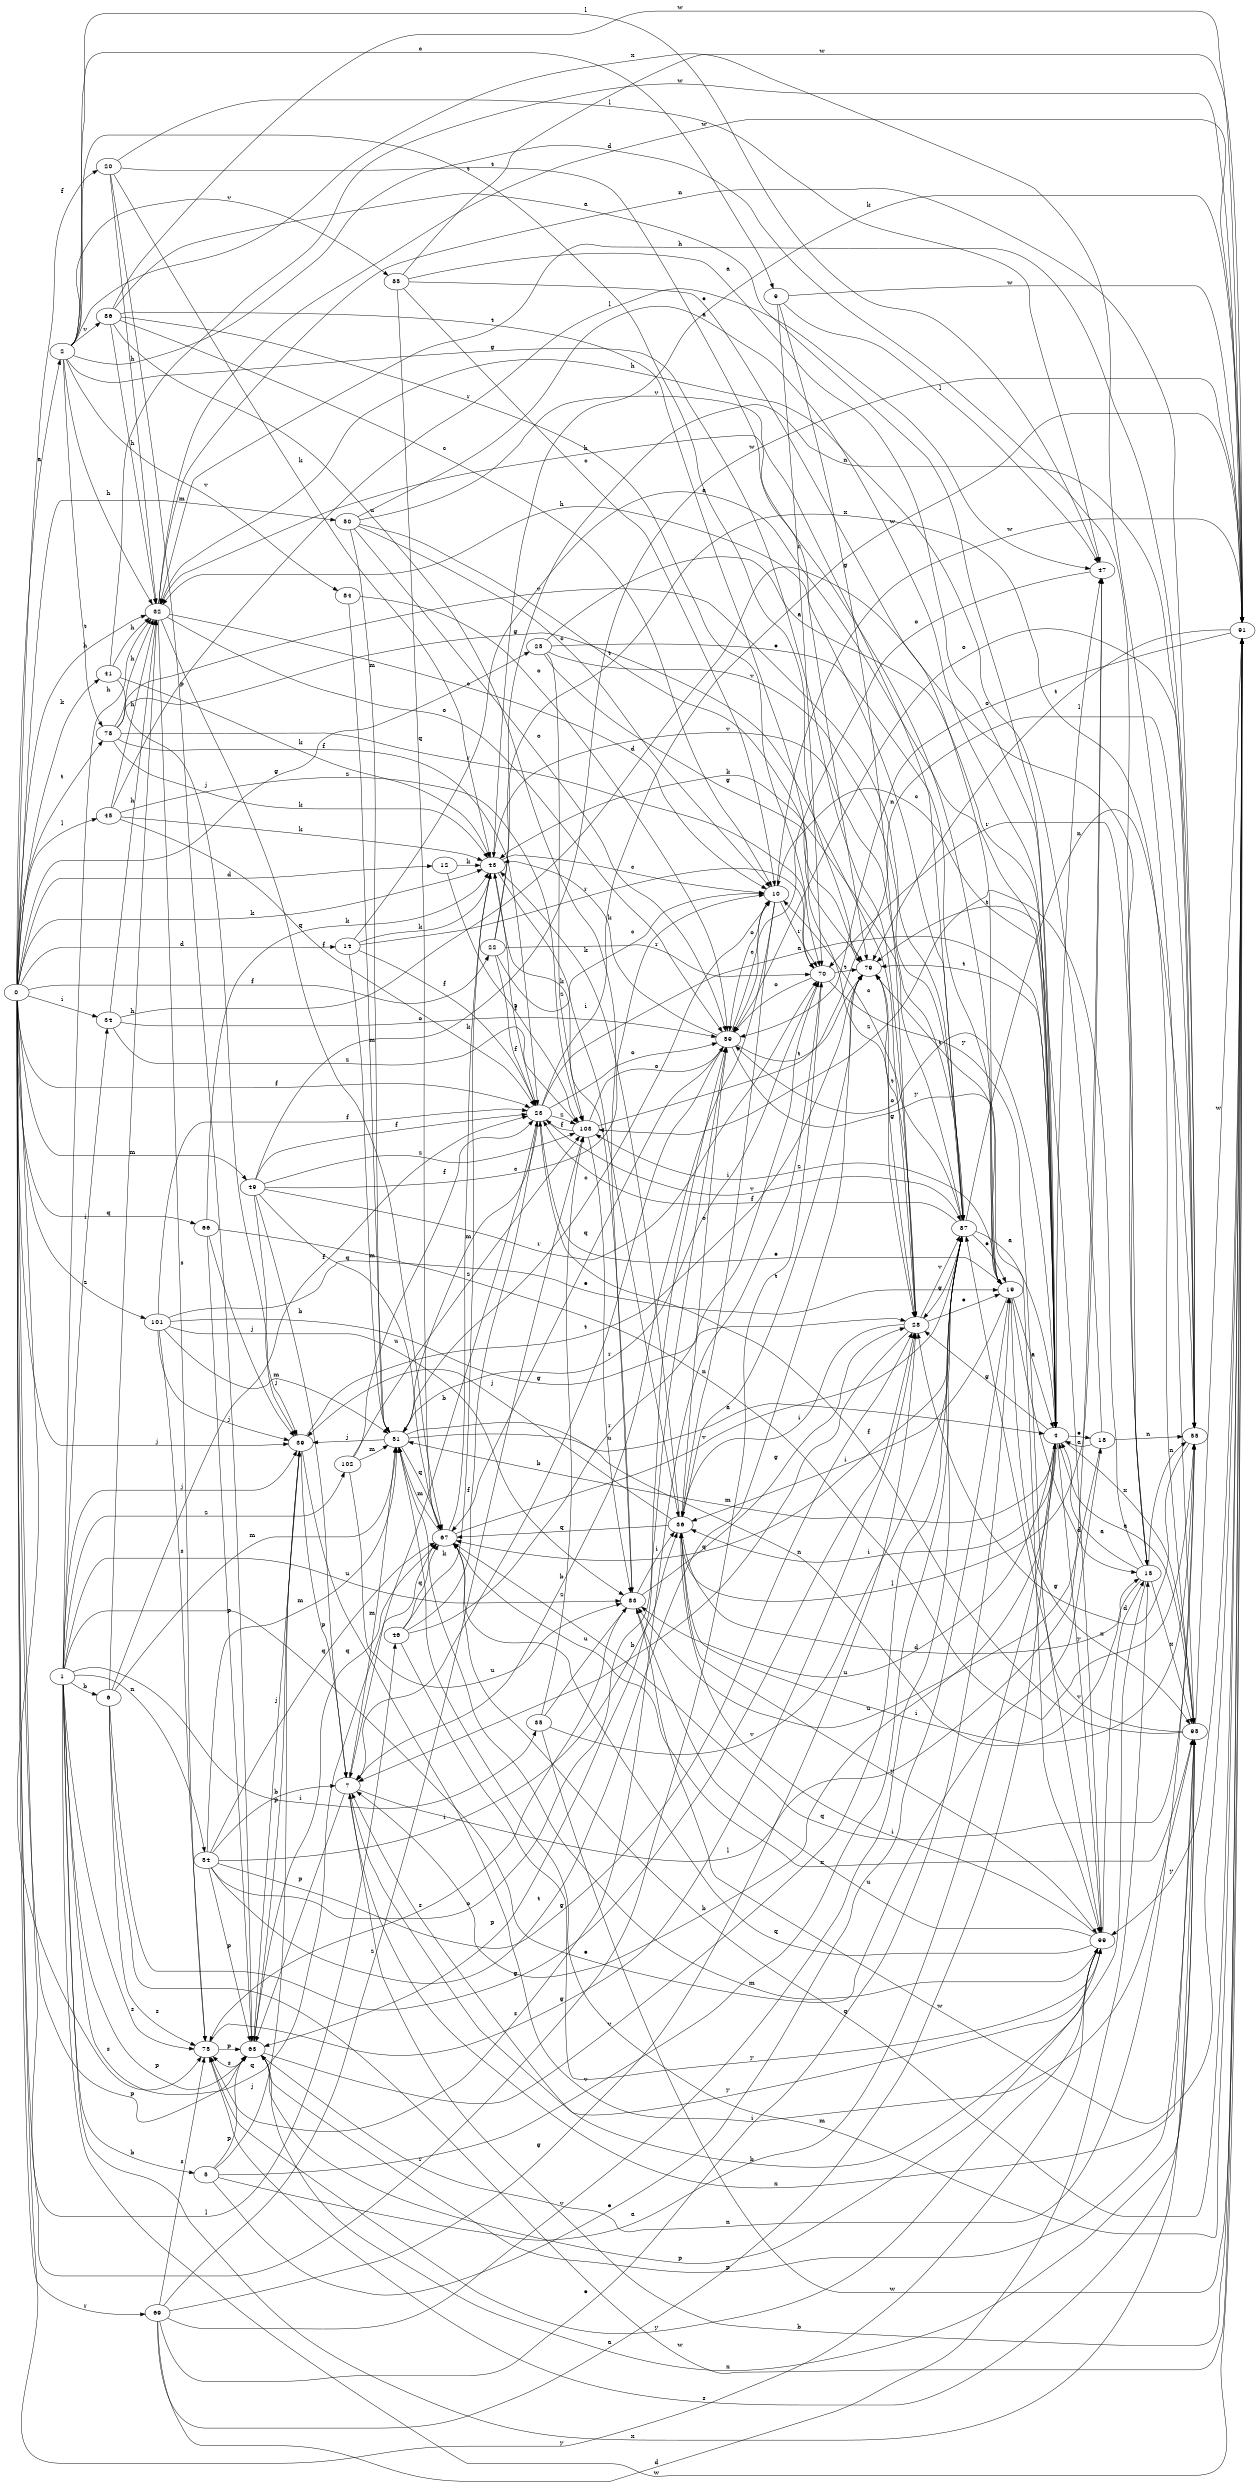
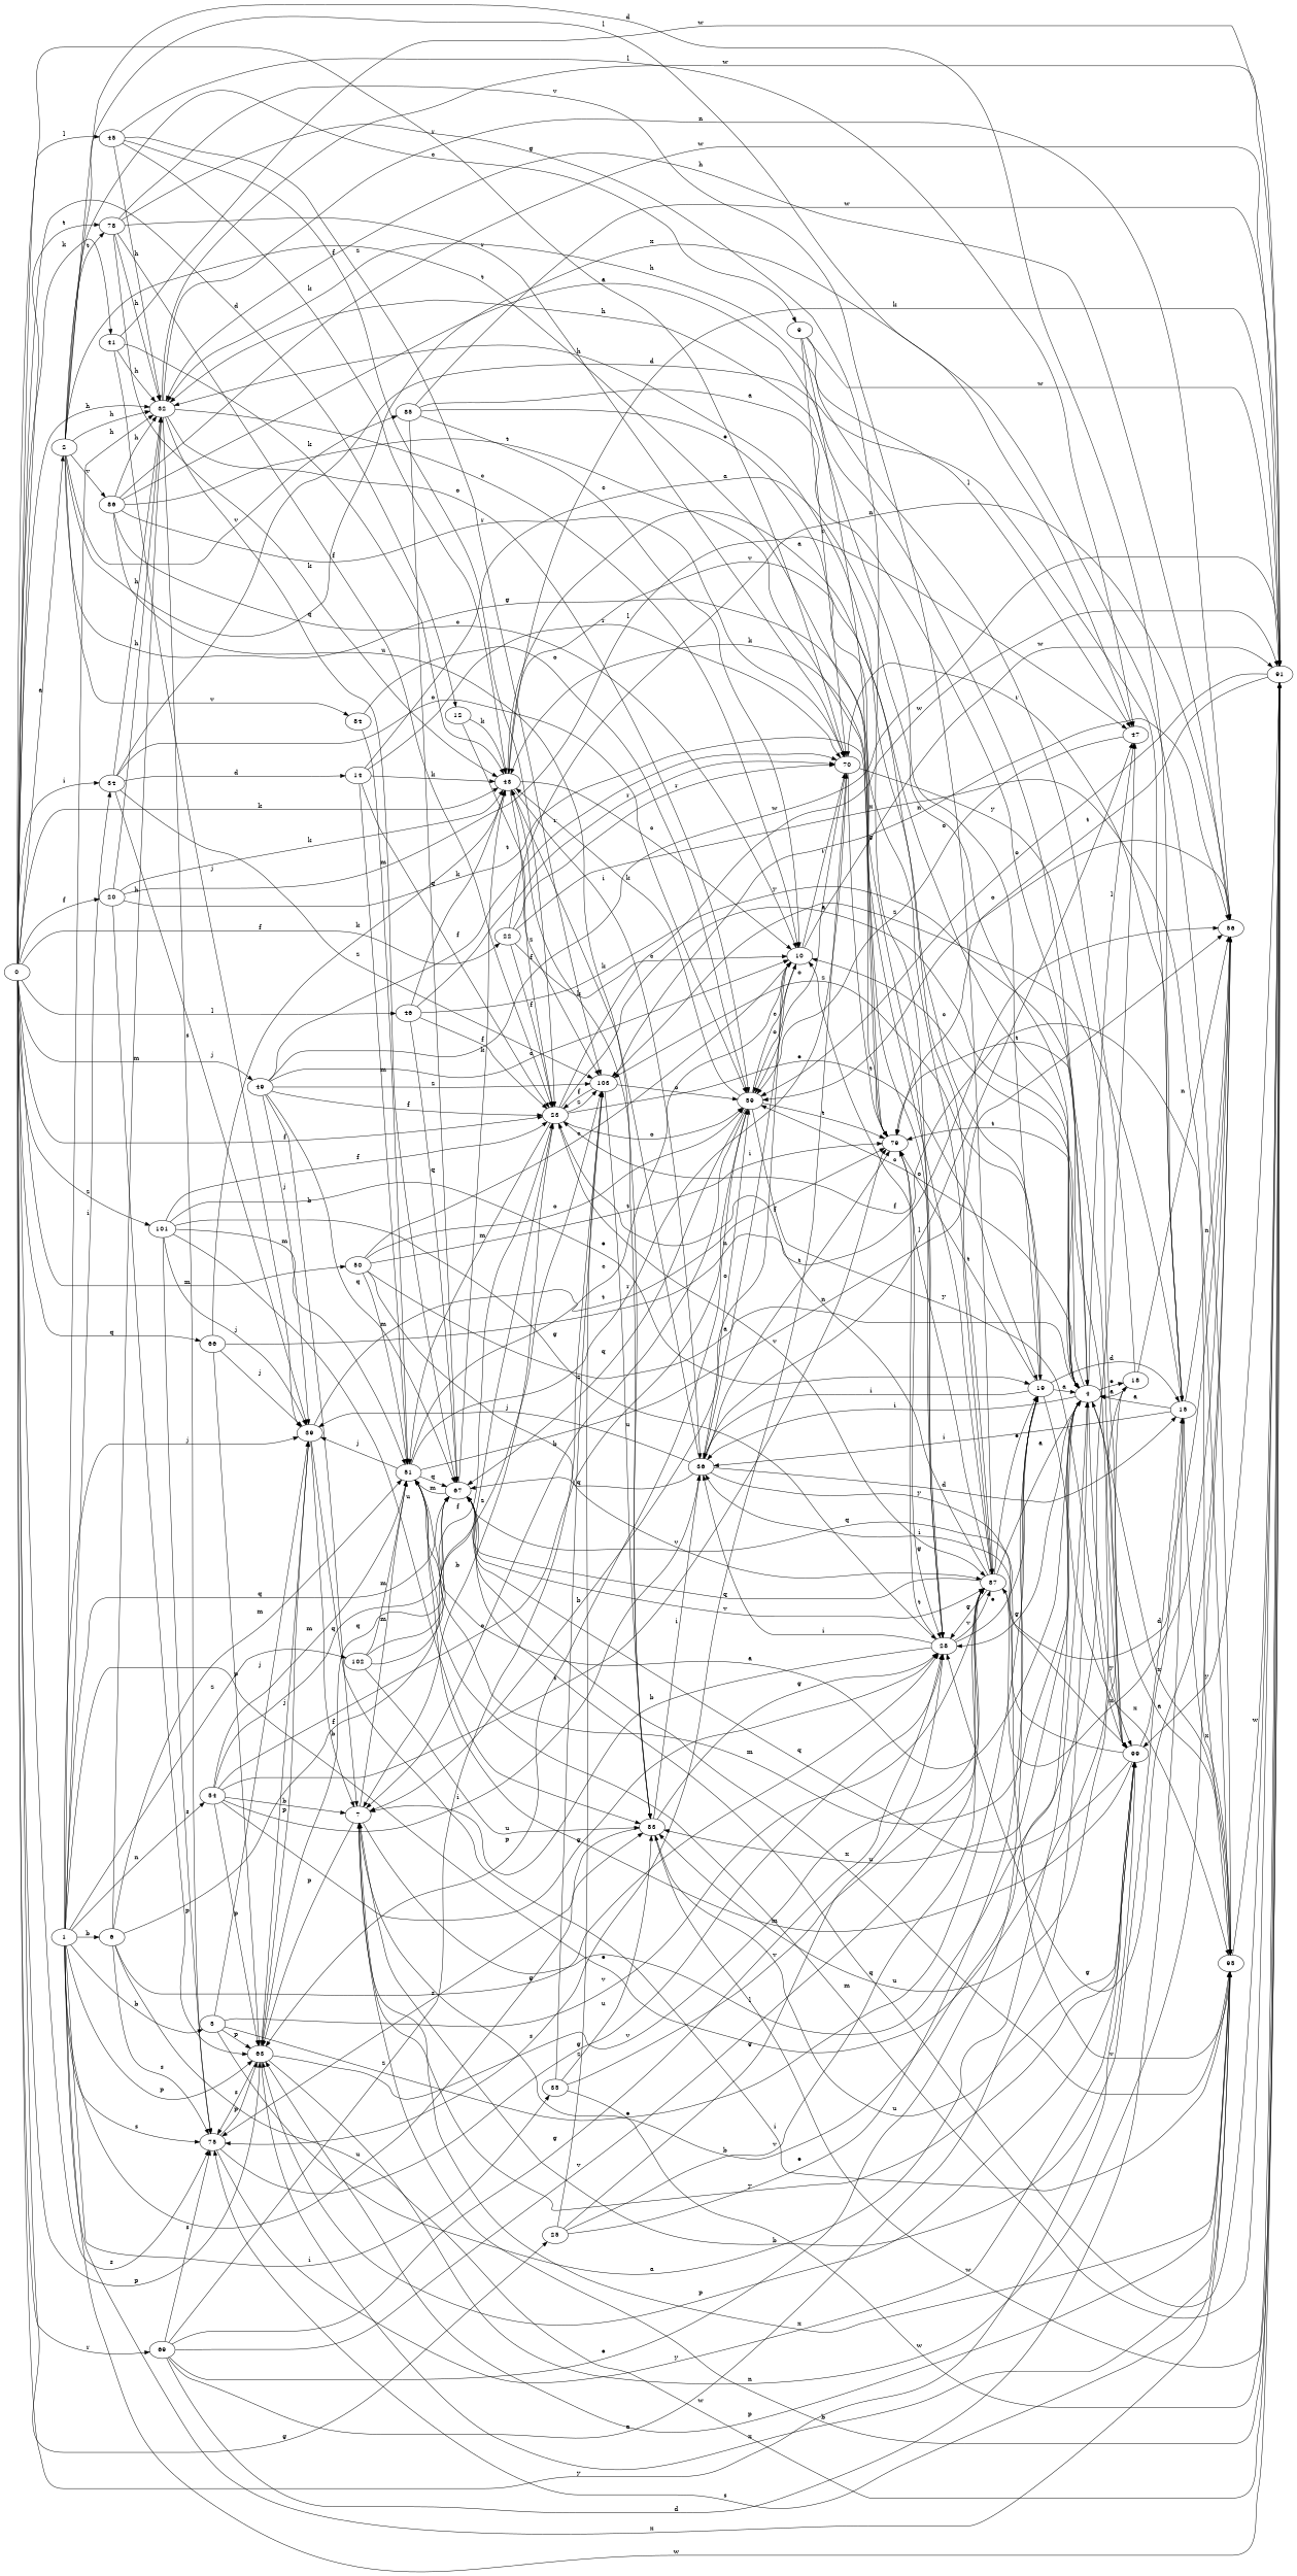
  strict digraph {
    rankdir=LR
    0
    2
    12
    14
    20
    22
    23
    25
    32
    34
    39
    41
    43
    45
    46
    49
    50
    63
    66
    69
    70
    75
    78
    99
    101
    95
    9
    15
    28
    47
    79
    84
    85
    86
    103
    4
    51
    10
-   55
+   55 [label=56]
    91
    7
    59
    19
    87
    67
    36
    83
    1
    5
    6
    18
    35
    54
    102
    0 -> 2 [label=a]
    0 -> 12 [label=d]
-   0 -> 14 [label=d]
+   34 -> 14 [label=d]
    0 -> 20 [label=f]
    0 -> 22 [label=f]
    0 -> 23 [label=f]
    0 -> 25 [label=g]
    0 -> 32 [label=h]
    0 -> 34 [label=i]
-   0 -> 39 [label=j]
+   34 -> 39 [label=j]
    0 -> 41 [label=k]
    0 -> 43 [label=k]
    0 -> 45 [label=l]
    0 -> 46 [label=l]
    0 -> 49 [label=m]
    0 -> 50 [label=m]
    0 -> 63 [label=p]
    0 -> 66 [label=q]
    0 -> 69 [label=r]
    0 -> 70 [label=r]
    0 -> 75 [label=s]
    0 -> 78 [label=t]
    0 -> 99 [label=y]
    0 -> 101 [label=z]
    2 -> 32 [label=h]
    2 -> 78 [label=t]
    2 -> 95 [label=x]
    2 -> 9 [label=c]
    2 -> 15 [label=d]
    2 -> 28 [label=g]
    2 -> 47 [label=l]
    2 -> 79 [label=t]
    2 -> 84 [label=v]
    2 -> 85 [label=v]
    2 -> 86 [label=v]
    12 -> 43 [label=k]
    12 -> 103 [label=z]
    14 -> 23 [label=f]
    14 -> 43 [label=k]
    14 -> 70 [label=r]
    14 -> 4 [label=a]
    14 -> 51 [label=m]
    20 -> 32 [label=h]
    20 -> 43 [label=k]
    20 -> 63 [label=p]
    20 -> 47 [label=l]
    20 -> 79 [label=t]
    22 -> 23 [label=f]
    22 -> 70 [label=r]
    22 -> 95 [label=x]
    22 -> 10 [label=c]
    22 -> 55 [label=n]
    23 -> 103 [label=z]
    23 -> 4 [label=a]
    23 -> 51 [label=m]
    23 -> 91 [label=w]
    23 -> 7 [label=b]
    23 -> 59 [label=o]
    23 -> 19 [label=e]
    23 -> 87 [label=v]
    25 -> 28 [label=g]
    25 -> 103 [label=z]
    25 -> 19 [label=e]
    25 -> 87 [label=v]
    32 -> 75 [label=s]
    32 -> 10 [label=c]
    32 -> 55 [label=n]
    32 -> 91 [label=w]
    32 -> 59 [label=o]
    32 -> 67 [label=q]
    34 -> 32 [label=h]
    34 -> 15 [label=d]
    34 -> 103 [label=z]
    34 -> 59 [label=o]
    39 -> 63 [label=p]
    39 -> 95 [label=i]
    39 -> 79 [label=t]
-   39 -> 7 [label=p]
+   39 -> 7 [label=b]
    41 -> 32 [label=h]
    41 -> 39 [label=j]
    41 -> 43 [label=k]
    41 -> 91 [label=w]
    43 -> 23 [label=f]
-   25 -> 4 [label=a]
+   43 -> 4 [label=a]
    43 -> 10 [label=c]
    43 -> 87 [label=v]
    43 -> 36 [label=i]
    45 -> 23 [label=f]
    45 -> 32 [label=h]
    45 -> 43 [label=k]
    45 -> 47 [label=l]
    45 -> 103 [label=z]
    46 -> 23 [label=f]
    46 -> 43 [label=k]
    46 -> 70 [label=r]
    46 -> 99 [label=y]
    46 -> 67 [label=q]
    49 -> 23 [label=f]
    49 -> 39 [label=j]
    49 -> 70 [label=r]
    49 -> 103 [label=z]
    49 -> 10 [label=c]
    49 -> 91 [label=w]
    49 -> 7 [label=b]
    49 -> 67 [label=q]
    50 -> 79 [label=t]
    50 -> 4 [label=a]
    50 -> 51 [label=m]
    50 -> 10 [label=c]
    50 -> 59 [label=o]
    50 -> 87 [label=v]
    63 -> 39 [label=j]
    63 -> 75 [label=s]
    63 -> 95 [label=x]
    63 -> 55 [label=n]
    63 -> 87 [label=v]
    63 -> 67 [label=q]
    66 -> 39 [label=j]
    66 -> 43 [label=k]
    66 -> 63 [label=p]
    66 -> 55 [label=n]
    69 -> 75 [label=s]
    69 -> 15 [label=d]
    69 -> 28 [label=g]
    69 -> 103 [label=z]
    69 -> 4 [label=a]
    69 -> 19 [label=e]
    69 -> 87 [label=v]
    70 -> 75 [label=s]
    70 -> 99 [label=y]
    70 -> 79 [label=t]
    70 -> 59 [label=o]
    75 -> 63 [label=p]
    75 -> 99 [label=y]
    75 -> 28 [label=g]
    78 -> 23 [label=f]
    78 -> 32 [label=h]
    78 -> 43 [label=k]
    78 -> 70 [label=r]
    78 -> 28 [label=g]
    78 -> 87 [label=v]
    99 -> 63 [label=p]
    99 -> 15 [label=d]
    99 -> 79 [label=t]
    99 -> 51 [label=m]
    99 -> 67 [label=q]
    99 -> 36 [label=i]
    99 -> 83 [label=u]
    101 -> 23 [label=f]
    101 -> 39 [label=j]
    101 -> 75 [label=s]
    101 -> 28 [label=g]
    101 -> 51 [label=m]
    101 -> 19 [label=e]
    101 -> 83 [label=u]
    95 -> 23 [label=f]
    95 -> 63 [label=p]
    95 -> 75 [label=s]
    95 -> 4 [label=a]
    95 -> 91 [label=w]
    95 -> 87 [label=v]
    9 -> 70 [label=r]
    9 -> 28 [label=g]
    9 -> 47 [label=l]
    9 -> 91 [label=w]
    15 -> 70 [label=r]
    15 -> 95 [label=x]
    15 -> 103 [label=z]
    15 -> 4 [label=a]
    15 -> 55 [label=n]
    15 -> 7 [label=b]
    15 -> 36 [label=i]
    28 -> 79 [label=t]
    28 -> 7 [label=b]
    28 -> 19 [label=e]
    28 -> 87 [label=v]
    28 -> 36 [label=i]
    47 -> 59 [label=o]
    79 -> 28 [label=g]
    84 -> 51 [label=m]
    84 -> 59 [label=o]
    85 -> 4 [label=a]
    85 -> 10 [label=c]
    85 -> 91 [label=w]
    85 -> 19 [label=e]
    85 -> 67 [label=q]
    86 -> 32 [label=h]
    86 -> 70 [label=r]
    86 -> 79 [label=t]
    86 -> 4 [label=a]
    86 -> 10 [label=c]
    86 -> 91 [label=w]
    86 -> 83 [label=u]
    103 -> 23 [label=f]
    103 -> 55 [label=n]
    103 -> 59 [label=o]
    103 -> 83 [label=u]
    4 -> 99 [label=y]
    4 -> 95 [label=x]
    4 -> 28 [label=g]
    4 -> 47 [label=l]
    4 -> 79 [label=t]
    4 -> 51 [label=m]
    4 -> 10 [label=c]
    4 -> 7 [label=b]
    4 -> 59 [label=o]
    4 -> 36 [label=i]
    4 -> 83 [label=u]
    4 -> 18 [label=e]
    51 -> 39 [label=j]
    51 -> 70 [label=r]
    51 -> 4 [label=a]
    51 -> 10 [label=c]
    51 -> 55 [label=n]
    51 -> 67 [label=q]
    10 -> 70 [label=r]
    10 -> 91 [label=w]
    10 -> 7 [label=b]
    10 -> 59 [label=o]
    10 -> 36 [label=i]
    55 -> 32 [label=h]
    55 -> 28 [label=g]
    55 -> 59 [label=o]
    55 -> 67 [label=q]
    91 -> 43 [label=k]
    91 -> 99 [label=y]
    91 -> 79 [label=t]
    91 -> 51 [label=m]
    91 -> 7 [label=b]
    91 -> 59 [label=o]
    91 -> 67 [label=q]
    7 -> 63 [label=p]
    7 -> 99 [label=y]
    7 -> 95 [label=x]
    7 -> 47 [label=l]
    7 -> 51 [label=m]
    59 -> 43 [label=k]
    59 -> 63 [label=p]
    59 -> 99 [label=y]
    59 -> 79 [label=t]
    59 -> 10 [label=c]
    59 -> 7 [label=b]
    59 -> 67 [label=q]
    19 -> 32 [label=h]
    19 -> 95 [label=x]
    19 -> 15 [label=d]
    19 -> 79 [label=t]
    19 -> 103 [label=z]
    19 -> 4 [label=a]
    19 -> 36 [label=i]
    87 -> 23 [label=f]
    87 -> 32 [label=h]
    87 -> 43 [label=k]
    87 -> 28 [label=g]
    87 -> 4 [label=a]
    87 -> 10 [label=c]
    87 -> 55 [label=n]
    87 -> 19 [label=e]
    87 -> 67 [label=q]
    67 -> 43 [label=k]
    67 -> 95 [label=x]
    67 -> 51 [label=m]
    67 -> 87 [label=v]
    36 -> 39 [label=j]
    36 -> 43 [label=k]
    36 -> 99 [label=y]
    36 -> 15 [label=d]
    36 -> 47 [label=l]
    36 -> 79 [label=t]
    36 -> 59 [label=o]
    36 -> 67 [label=q]
    83 -> 43 [label=k]
    83 -> 75 [label=s]
    83 -> 28 [label=g]
    83 -> 91 [label=w]
    83 -> 36 [label=i]
    1 -> 32 [label=h]
    1 -> 34 [label=i]
    1 -> 39 [label=j]
    1 -> 63 [label=p]
    1 -> 75 [label=s]
    1 -> 95 [label=x]
    1 -> 91 [label=w]
    1 -> 67 [label=q]
    1 -> 83 [label=u]
    1 -> 5 [label=b]
    1 -> 6 [label=b]
    1 -> 18 [label=e]
    1 -> 35 [label=i]
    1 -> 54 [label=n]
    1 -> 102 [label=z]
    5 -> 39 [label=j]
    5 -> 63 [label=p]
    5 -> 4 [label=a]
    5 -> 19 [label=e]
    5 -> 87 [label=v]
    6 -> 23 [label=f]
    6 -> 32 [label=h]
    6 -> 75 [label=s]
    6 -> 28 [label=g]
    6 -> 51 [label=m]
    6 -> 91 [label=w]
    18 -> 32 [label=h]
    18 -> 4 [label=a]
    18 -> 55 [label=n]
    18 -> 83 [label=u]
    35 -> 103 [label=z]
    35 -> 91 [label=w]
    35 -> 87 [label=v]
    35 -> 83 [label=u]
    54 -> 63 [label=p]
    54 -> 28 [label=g]
    54 -> 79 [label=t]
    54 -> 51 [label=m]
    54 -> 7 [label=b]
    54 -> 59 [label=o]
    54 -> 67 [label=q]
    54 -> 36 [label=i]
    102 -> 23 [label=f]
    102 -> 103 [label=z]
    102 -> 51 [label=m]
    102 -> 83 [label=u]
  }
